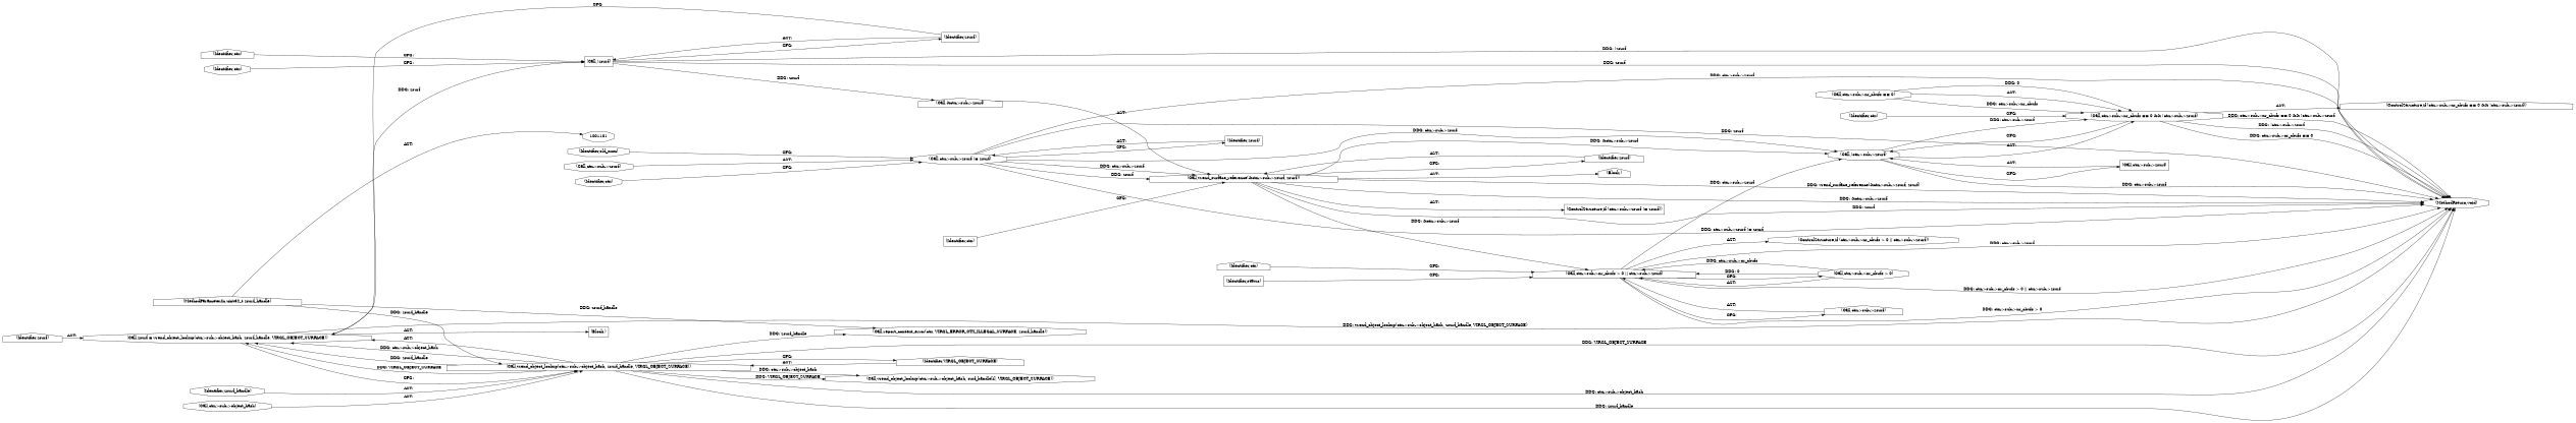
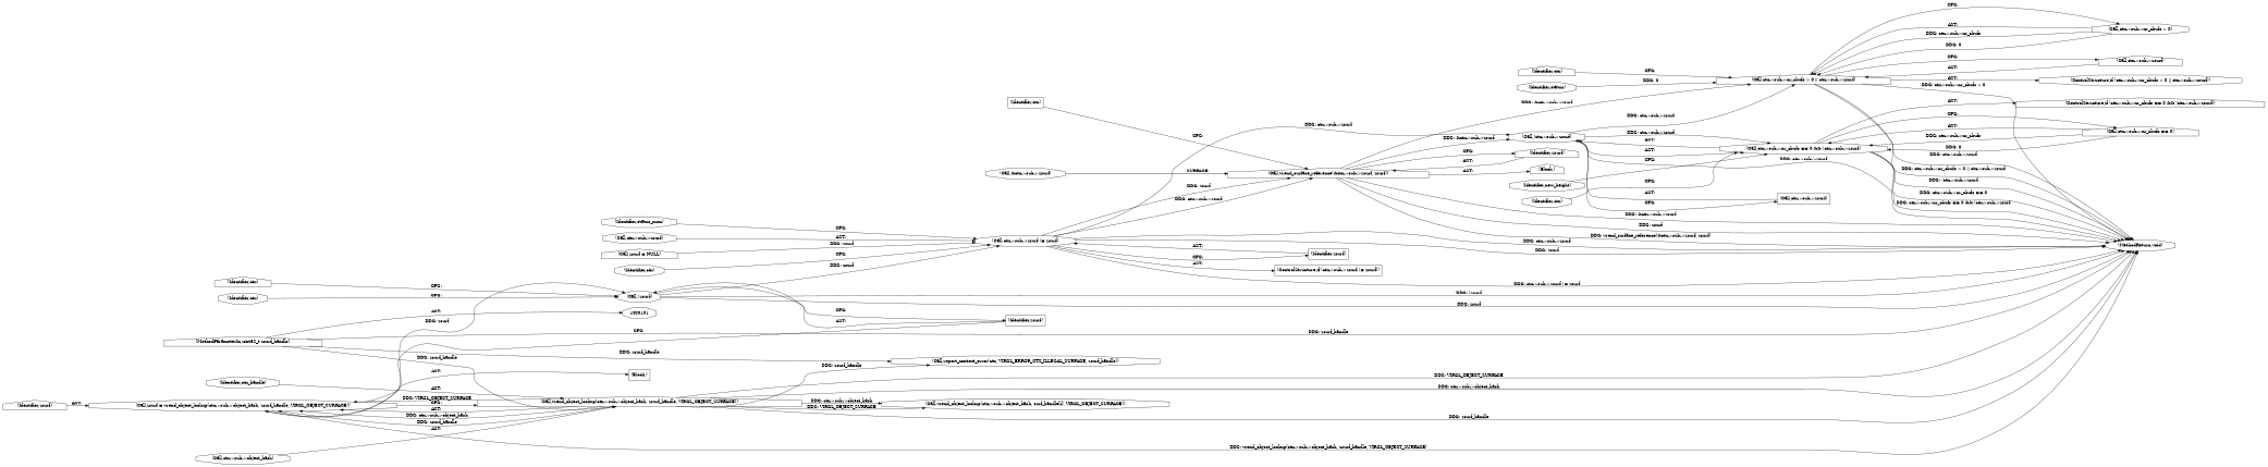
  digraph {
    rankdir=LR
    node [shape=octagon]
    n1 [label="(Call,zsurf = vrend_object_lookup(ctx->sub->object_hash, zsurf_handle, VIRGL_OBJECT_SURFACE))"]
    n2 [label="(Call,vrend_object_lookup(ctx->sub->object_hash, zsurf_handle, VIRGL_OBJECT_SURFACE))" shape=house]
-   n3 [label="(Call,!zsurf)" shape=box]
+   n3 [label="(Call,!zsurf)"]
    n4 [label="(Block,)" shape=box]
    n5 [label="(MethodReturn,void)"]
    n6 [label="(Call,report_context_error(ctx, VIRGL_ERROR_CTX_ILLEGAL_SURFACE, zsurf_handle))"]
-   n7 [label="(Identifier,VIRGL_OBJECT_SURFACE)" shape=house]
    n8 [label="(Call,vrend_object_lookup(ctx->sub->object_hash, surf_handle[i], VIRGL_OBJECT_SURFACE))"]
    n9 [label="(Call,ctx->sub->zsurf != zsurf)"]
    n10 [label="(Identifier,zsurf)" shape=box]
    n11 [label="(MethodParameterIn,uint32_t zsurf_handle)" shape=house]
-   1000101 [label=1001101]
+   1000101
    n13 [label="(Call,vrend_surface_reference(&ctx->sub->zsurf, zsurf))" shape=house]
    n14 [label="(Call,!ctx->sub->zsurf)"]
    n15 [label="(Identifier,zsurf)" shape=box]
    n16 [label="(ControlStructure,if (ctx->sub->zsurf != zsurf))" shape=box]
    n17 [label="(Call,ctx->sub->nr_cbufs > 0 || ctx->sub->zsurf)" shape=house]
    n18 [label="(Identifier,zsurf)" shape=house]
    n19 [label="(Block,)" shape=house]
    n20 [label="(Call,ctx->sub->nr_cbufs == 0 && !ctx->sub->zsurf)"]
    n21 [label="(Call,ctx->sub->zsurf)" shape=box]
    n22 [label="(Call,ctx->sub->nr_cbufs > 0)"]
    n23 [label="(Call,ctx->sub->zsurf)" shape=house]
    n24 [label="(ControlStructure,if (ctx->sub->nr_cbufs > 0 || ctx->sub->zsurf))"]
-   n25 [label="(Call,ctx->sub->nr_cbufs == 0)"]
+   n25 [label="(Call,ctx->sub->nr_cbufs == 0)" shape=house]
    n26 [label="(ControlStructure,if (ctx->sub->nr_cbufs == 0 && !ctx->sub->zsurf))" shape=house]
    n27 [label="(Identifier,ctx)"]
    n28 [label="(Identifier,ctx)" shape=box]
    n29 [label="(Identifier,ctx)" shape=house]
-   n31 [label="(Call,&ctx->sub->zsurf)" shape=house]
+   n30 [label="(Identifier,new_height)"]
+   n31 [label="(Call,&ctx->sub->zsurf)"]
    n32 [label="(Call,ctx->sub->object_hash)"]
    n33 [label="(Identifier,ctx)"]
-   n34 [label="(Identifier,status)" shape=box]
+   n34 [label="(Identifier,status)"]
    n35 [label="(Identifier,ctx)"]
    n36 [label="(Identifier,zsurf)" shape=house]
-   n37 [label="(Identifier,old_num)"]
+   n37 [label="(Identifier,status_num)"]
    n38 [label="(Identifier,ctx)" shape=house]
    n39 [label="(Call,ctx->sub->zsurf)"]
-   n41 [label="(Identifier,zsurf_handle)"]
+   n40 [label="(Call,zsurf = NULL)" shape=house]
+   n41 [label="(Identifier,ctx_handle)"]
    n1 -> n2 [label="CFG: "]
    n1 -> n3 [label="DDG: zsurf"]
    n1 -> n4 [label="AST: "]
    n1 -> n5 [label="DDG: vrend_object_lookup(ctx->sub->object_hash, zsurf_handle, VIRGL_OBJECT_SURFACE)"]
    n2 -> n1 [label="AST: "]
    n2 -> n1 [label="DDG: ctx->sub->object_hash"]
    n2 -> n1 [label="DDG: zsurf_handle"]
    n2 -> n1 [label="DDG: VIRGL_OBJECT_SURFACE"]
    n2 -> n5 [label="DDG: zsurf_handle"]
    n2 -> n5 [label="DDG: VIRGL_OBJECT_SURFACE"]
    n2 -> n5 [label="DDG: ctx->sub->object_hash"]
    n2 -> n6 [label="DDG: zsurf_handle"]
-   n2 -> n7 [label="CFG: "]
    n2 -> n8 [label="DDG: ctx->sub->object_hash"]
    n2 -> n8 [label="DDG: VIRGL_OBJECT_SURFACE"]
    n3 -> n5 [label="DDG: !zsurf"]
    n3 -> n5 [label="DDG: zsurf"]
-   n3 -> n31 [label="DDG: zsurf"]
+   n3 -> n9 [label="DDG: zsurf"]
    n3 -> n10 [label="CFG: "]
-   n7 -> n2 [label="AST: "]
    n9 -> n5 [label="DDG: ctx->sub->zsurf != zsurf"]
    n9 -> n5 [label="DDG: ctx->sub->zsurf"]
    n9 -> n5 [label="DDG: zsurf"]
    n9 -> n13 [label="DDG: ctx->sub->zsurf"]
    n9 -> n13 [label="DDG: zsurf"]
    n9 -> n14 [label="DDG: ctx->sub->zsurf"]
    n9 -> n15 [label="CFG: "]
-   n13 -> n16 [label="AST: "]
+   n9 -> n16 [label="AST: "]
    n10 -> n1 [label="CFG: "]
    n10 -> n3 [label="AST: "]
    n11 -> n2 [label="DDG: zsurf_handle"]
+   n11 -> n5 [label="DDG: zsurf_handle"]
    n11 -> n6 [label="DDG: zsurf_handle"]
    n11 -> 1000101 [label="AST: "]
    n13 -> n5 [label="DDG: &ctx->sub->zsurf"]
    n13 -> n5 [label="DDG: zsurf"]
    n13 -> n5 [label="DDG: vrend_surface_reference(&ctx->sub->zsurf, zsurf)"]
    n13 -> n14 [label="DDG: &ctx->sub->zsurf"]
    n13 -> n17 [label="DDG: &ctx->sub->zsurf"]
    n13 -> n18 [label="CFG: "]
    n13 -> n19 [label="AST: "]
    n14 -> n5 [label="DDG: ctx->sub->zsurf"]
-   n17 -> n14 [label="DDG: ctx->sub->zsurf"]
+   n14 -> n17 [label="DDG: ctx->sub->zsurf"]
    n14 -> n20 [label="AST: "]
    n14 -> n20 [label="DDG: ctx->sub->zsurf"]
    n14 -> n21 [label="CFG: "]
    n15 -> n9 [label="AST: "]
    n17 -> n5 [label="DDG: ctx->sub->nr_cbufs > 0 || ctx->sub->zsurf"]
    n17 -> n5 [label="DDG: ctx->sub->nr_cbufs > 0"]
    n17 -> n5 [label="DDG: ctx->sub->zsurf"]
    n17 -> n22 [label="CFG: "]
    n17 -> n23 [label="CFG: "]
    n17 -> n24 [label="AST: "]
    n18 -> n13 [label="AST: "]
    n20 -> n5 [label="DDG: ctx->sub->nr_cbufs == 0 && !ctx->sub->zsurf"]
    n20 -> n5 [label="DDG: !ctx->sub->zsurf"]
    n20 -> n5 [label="DDG: ctx->sub->nr_cbufs == 0"]
-   n20 -> n14 [label="CFG: "]
+   n20 -> n14 [label="AST: "]
+   n20 -> n25 [label="CFG: "]
    n20 -> n26 [label="AST: "]
    n21 -> n14 [label="AST: "]
    n22 -> n17 [label="AST: "]
    n22 -> n17 [label="DDG: ctx->sub->nr_cbufs"]
    n22 -> n17 [label="DDG: 0"]
    n23 -> n17 [label="AST: "]
    n25 -> n20 [label="AST: "]
    n25 -> n20 [label="DDG: ctx->sub->nr_cbufs"]
    n25 -> n20 [label="DDG: 0"]
    n27 -> n3 [label="CFG: "]
    n28 -> n13 [label="CFG: "]
    n29 -> n17 [label="CFG: "]
-   n31 -> n13 [label="AST: "]
+   n30 -> n20 [label="CFG: "]
+   n31 -> n13 [label="SURFACE: "]
    n32 -> n2 [label="AST: "]
    n33 -> n20 [label="CFG: "]
-   n34 -> n17 [label="CFG: "]
+   n34 -> n17 [label="DDG: 0"]
    n35 -> n9 [label="CFG: "]
    n36 -> n1 [label="AST: "]
    n37 -> n9 [label="CFG: "]
    n38 -> n3 [label="CFG: "]
    n39 -> n9 [label="AST: "]
+   n40 -> n9 [label="DDG: zsurf"]
    n41 -> n2 [label="AST: "]
  }
